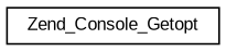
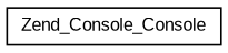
  digraph {
    rankdir=LR
    fontname="Liberation Sans"
-   n1 [color=black fillcolor=white fontname="Liberation Sans" fontsize=10 height=0.2 label=Zend_Console_Getopt shape=record style=filled width=0.4]
+   n1 [color=black fillcolor=white fontname="Liberation Sans" fontsize=10 height=0.2 label=Zend_Console_Console shape=record style=filled width=0.4]
  }
